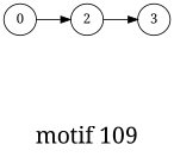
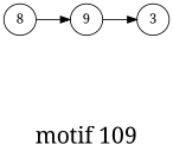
  digraph {
    fontname="Noto Serif"
    fontsize=24
    label="\nmotif 109\n"
    rankdir=LR
    splines=false
    node [fontname="Noto Serif" shape=ellipse]
    edge [fontname="Noto Serif"]
-   0 [height=0.3 width=0.3]
-   2 [height=0.3 width=0.3]
+   0 [height=0.3 width=0.3 label=8]
+   2 [height=0.3 width=0.3 label=9]
    3 [height=0.3 width=0.3]
    0 -> 2
    2 -> 3
  }
